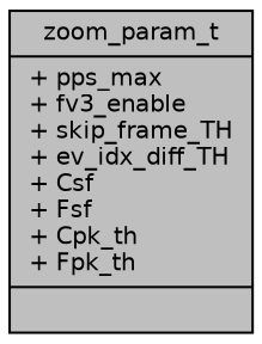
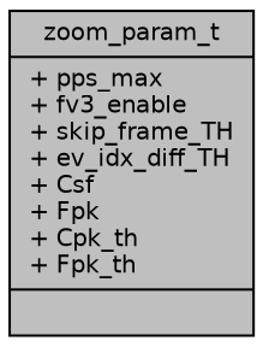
  digraph {
-   n1 [color=black fillcolor=grey75 fontcolor=black fontname=Helvetica fontsize=10 height=0.2 label="{zoom_param_t\n|+ pps_max\l+ fv3_enable\l+ skip_frame_TH\l+ ev_idx_diff_TH\l+ Csf\l+ Fsf\l+ Cpk_th\l+ Fpk_th\l|}" shape=record style=filled width=0.4]
+   n1 [color=black fillcolor=grey75 fontcolor=black fontname=Helvetica fontsize=10 height=0.2 label="{zoom_param_t\n|+ pps_max\l+ fv3_enable\l+ skip_frame_TH\l+ ev_idx_diff_TH\l+ Csf\l+ Fpk\l+ Cpk_th\l+ Fpk_th\l|}" shape=record style=filled width=0.4]
  }
